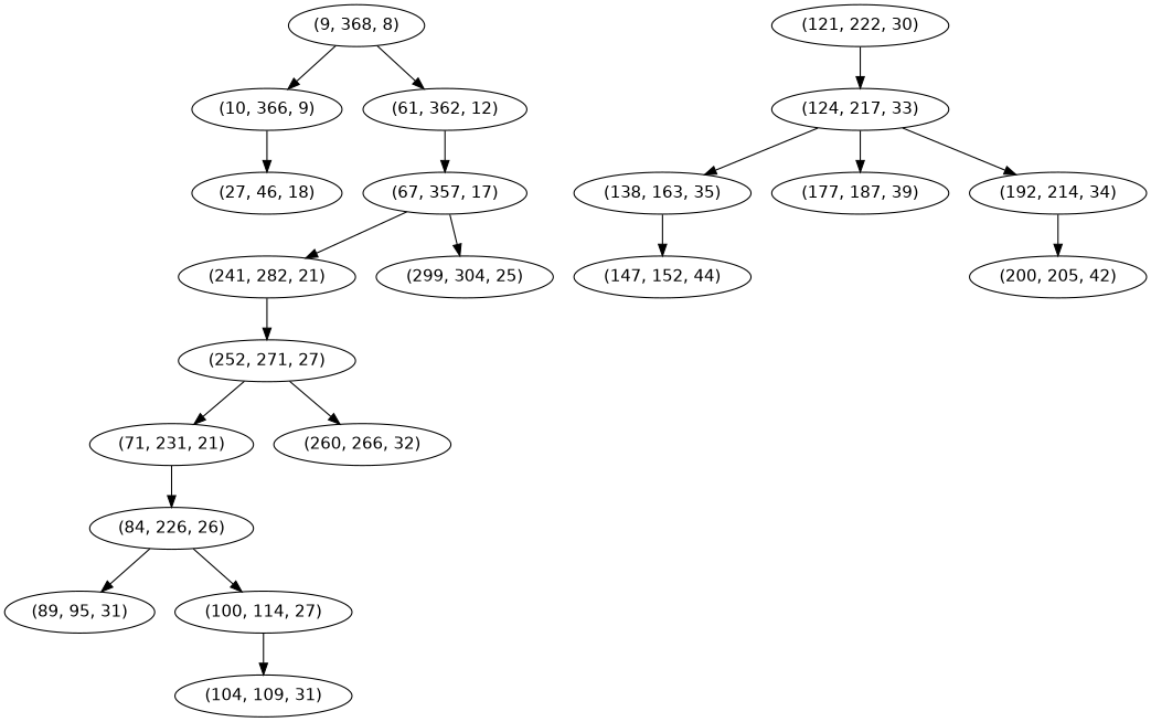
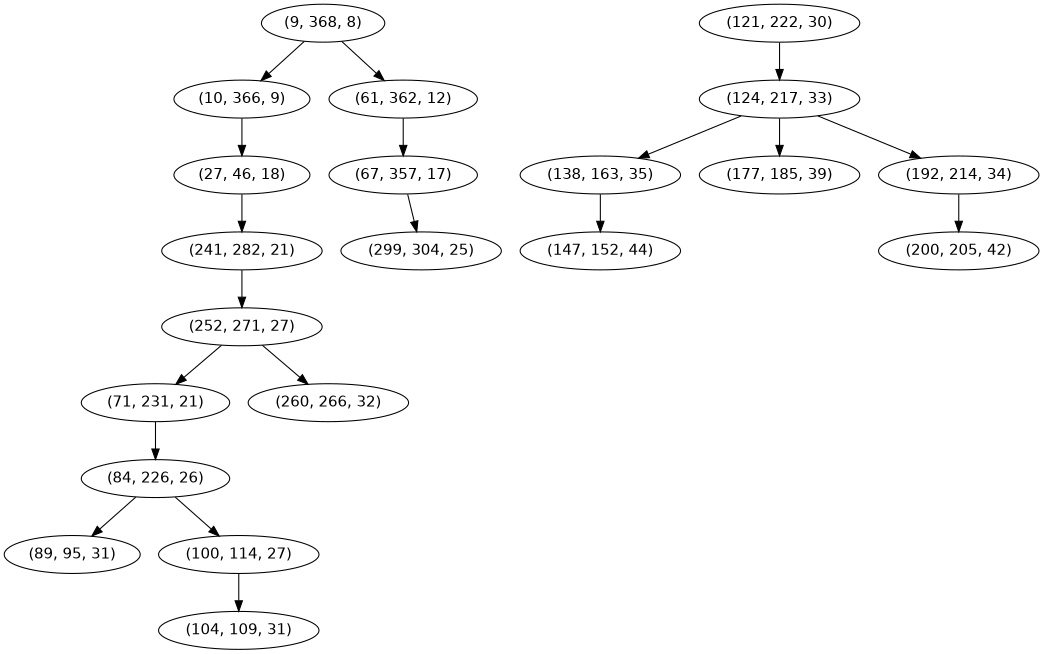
  digraph {
    fontname="DejaVu Sans"
    node [fontname="DejaVu Sans"]
    edge [fontname="DejaVu Sans"]
    "(9, 368, 8)"
    "(10, 366, 9)"
    "(61, 362, 12)"
    "(27, 46, 18)"
    "(67, 357, 17)"
    "(241, 282, 21)"
    "(299, 304, 25)"
    "(71, 231, 21)"
    "(84, 226, 26)"
    "(252, 271, 27)"
    "(89, 95, 31)"
    "(100, 114, 27)"
    "(104, 109, 31)"
    "(121, 222, 30)"
    "(124, 217, 33)"
    "(138, 163, 35)"
-   "(177, 185, 39)" [label="(177, 187, 39)"]
+   "(177, 185, 39)"
    "(192, 214, 34)"
    "(147, 152, 44)"
    "(200, 205, 42)"
    "(260, 266, 32)"
    "(9, 368, 8)" -> "(10, 366, 9)"
    "(9, 368, 8)" -> "(61, 362, 12)"
    "(10, 366, 9)" -> "(27, 46, 18)"
    "(61, 362, 12)" -> "(67, 357, 17)"
-   "(67, 357, 17)" -> "(241, 282, 21)"
+   "(27, 46, 18)" -> "(241, 282, 21)"
    "(67, 357, 17)" -> "(299, 304, 25)"
    "(241, 282, 21)" -> "(252, 271, 27)"
    "(71, 231, 21)" -> "(84, 226, 26)"
    "(84, 226, 26)" -> "(89, 95, 31)"
    "(84, 226, 26)" -> "(100, 114, 27)"
    "(252, 271, 27)" -> "(71, 231, 21)"
    "(252, 271, 27)" -> "(260, 266, 32)"
    "(100, 114, 27)" -> "(104, 109, 31)"
    "(121, 222, 30)" -> "(124, 217, 33)"
    "(124, 217, 33)" -> "(138, 163, 35)"
    "(124, 217, 33)" -> "(177, 185, 39)"
    "(124, 217, 33)" -> "(192, 214, 34)"
    "(138, 163, 35)" -> "(147, 152, 44)"
    "(192, 214, 34)" -> "(200, 205, 42)"
  }
